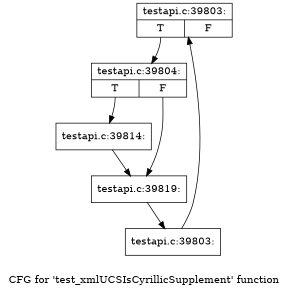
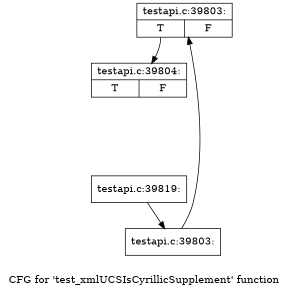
  digraph {
    label="CFG for 'test_xmlUCSIsCyrillicSupplement' function"
    node [shape=record]
    n1 [label="{testapi.c:39803:|{<s0>T|<s1>F}}"]
    n2 [label="{testapi.c:39804:|{<s0>T|<s1>F}}"]
-   n3 [label="{testapi.c:39814:}"]
    n4 [label="{testapi.c:39819:}"]
    n5 [label="{testapi.c:39803:}"]
    n1 -> n2 [tailport=s0]
-   n2 -> n3 [tailport=s0]
-   n2 -> n4 [tailport=s1]
-   n3 -> n4
    n4 -> n5
    n5 -> n1
  }
